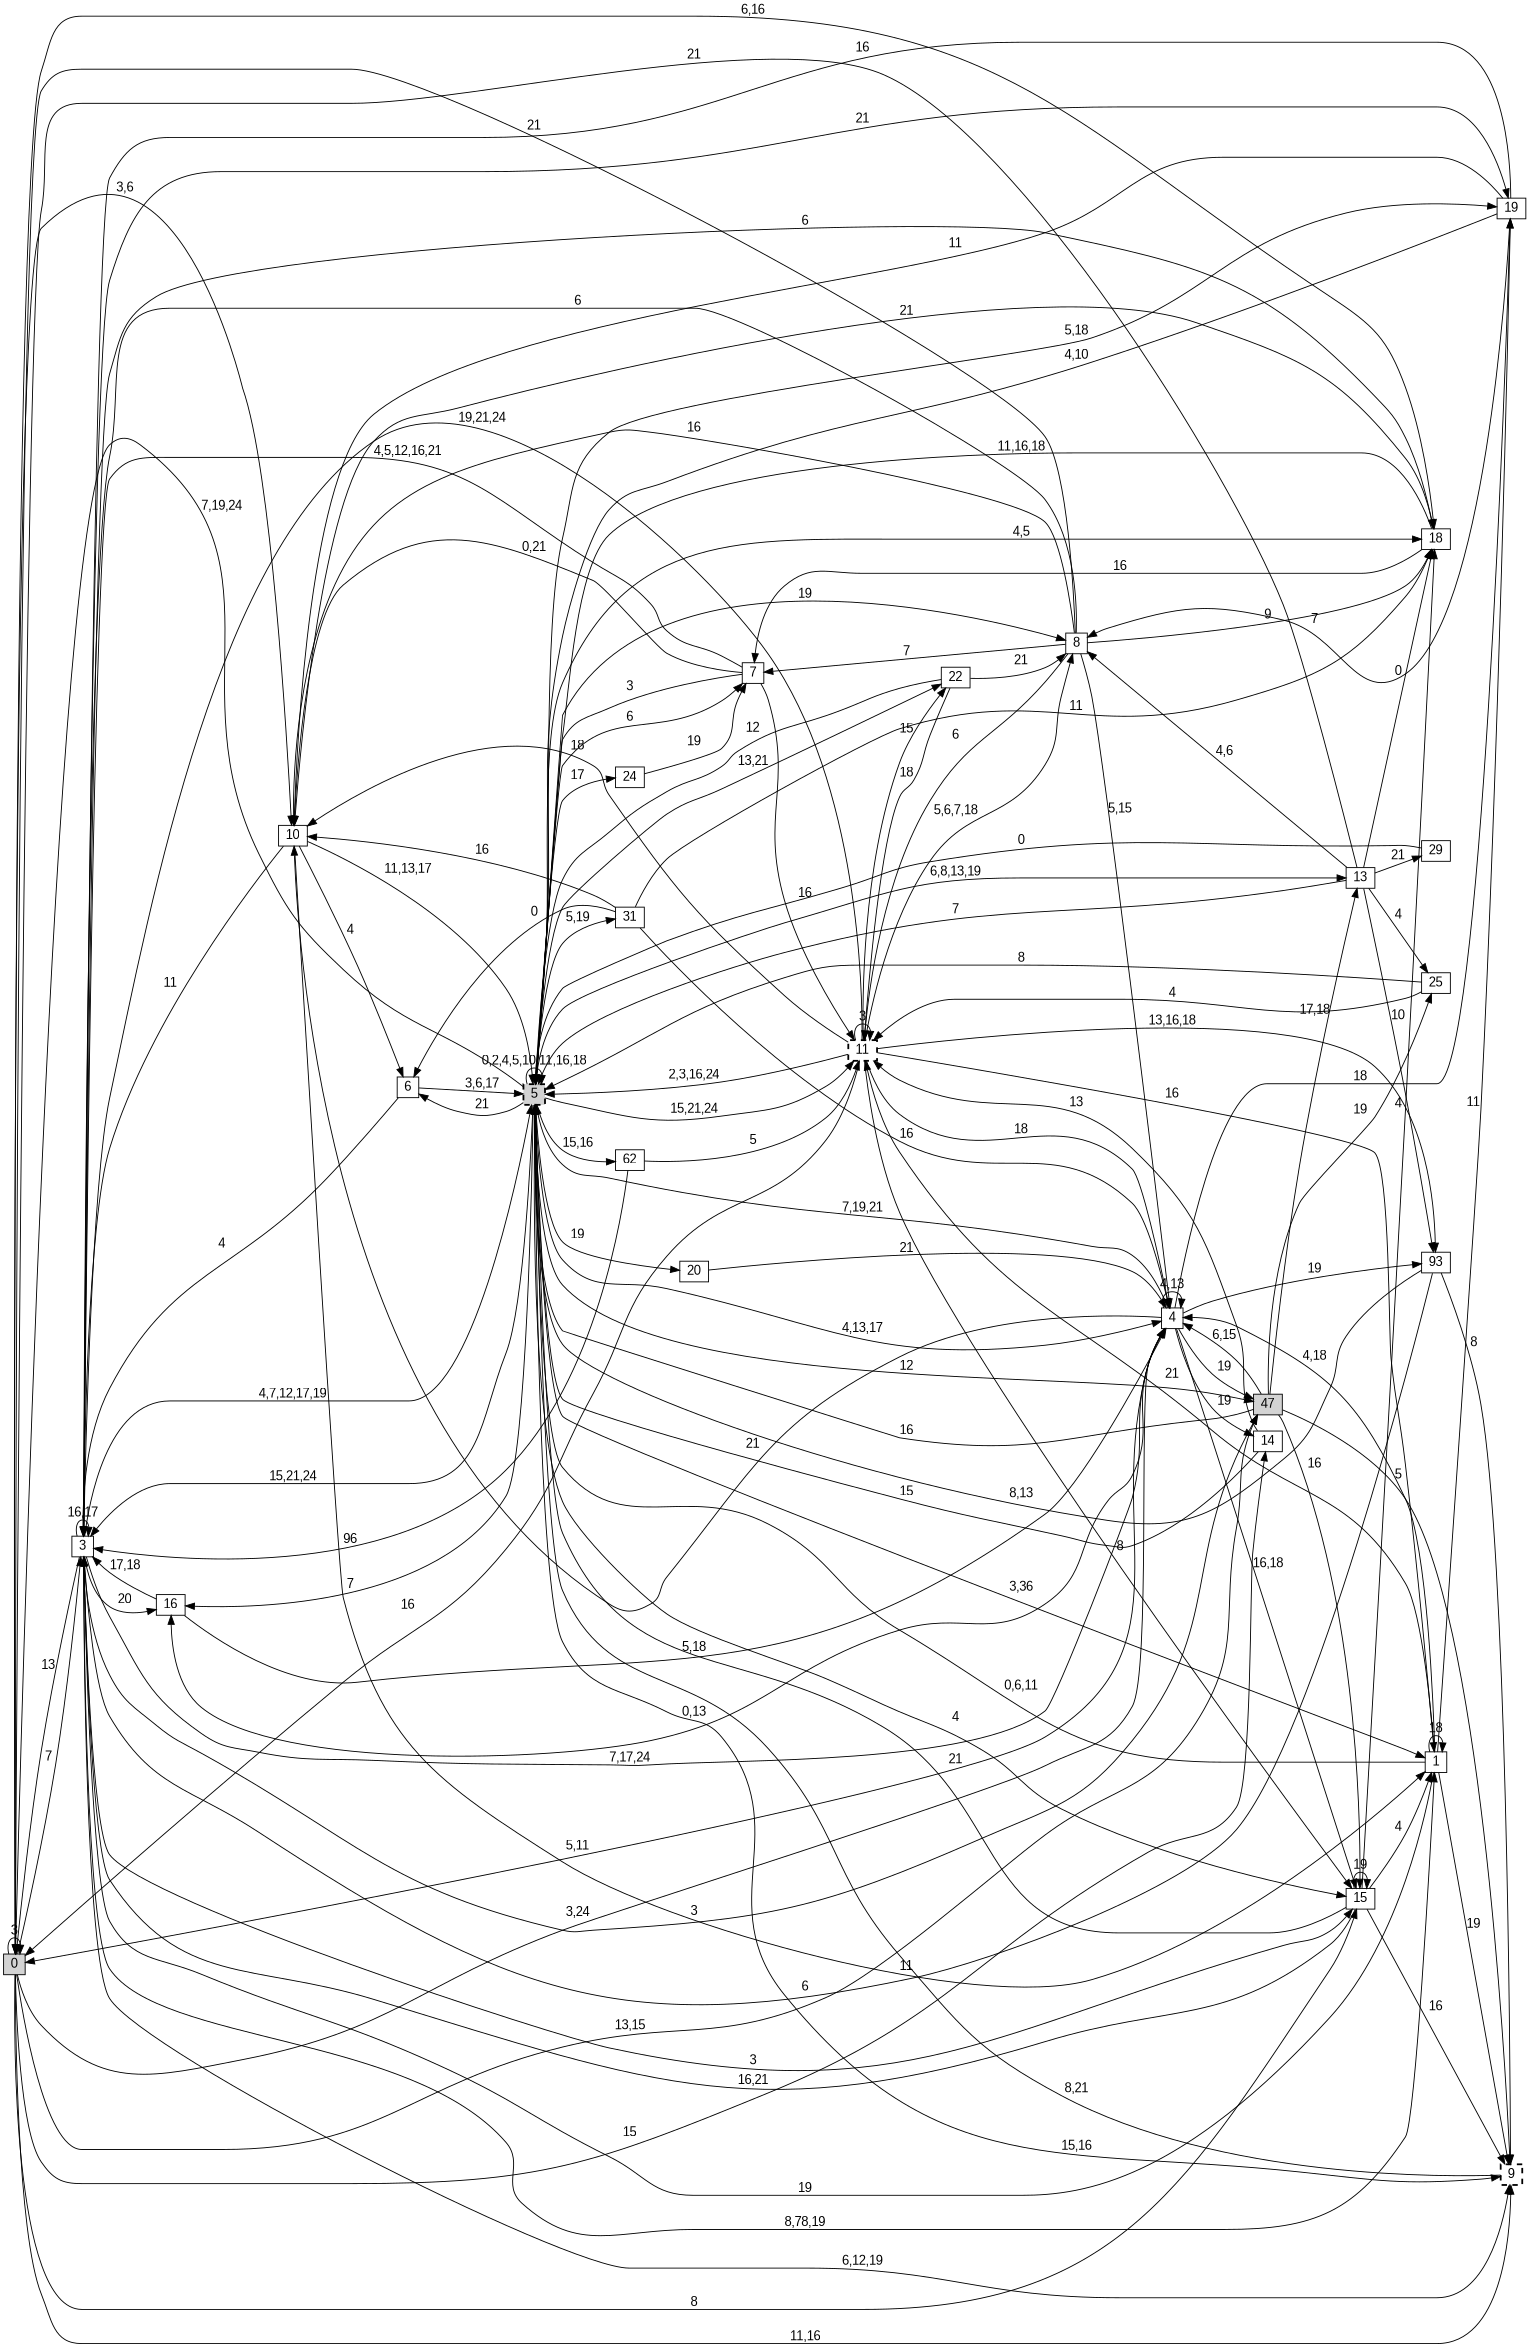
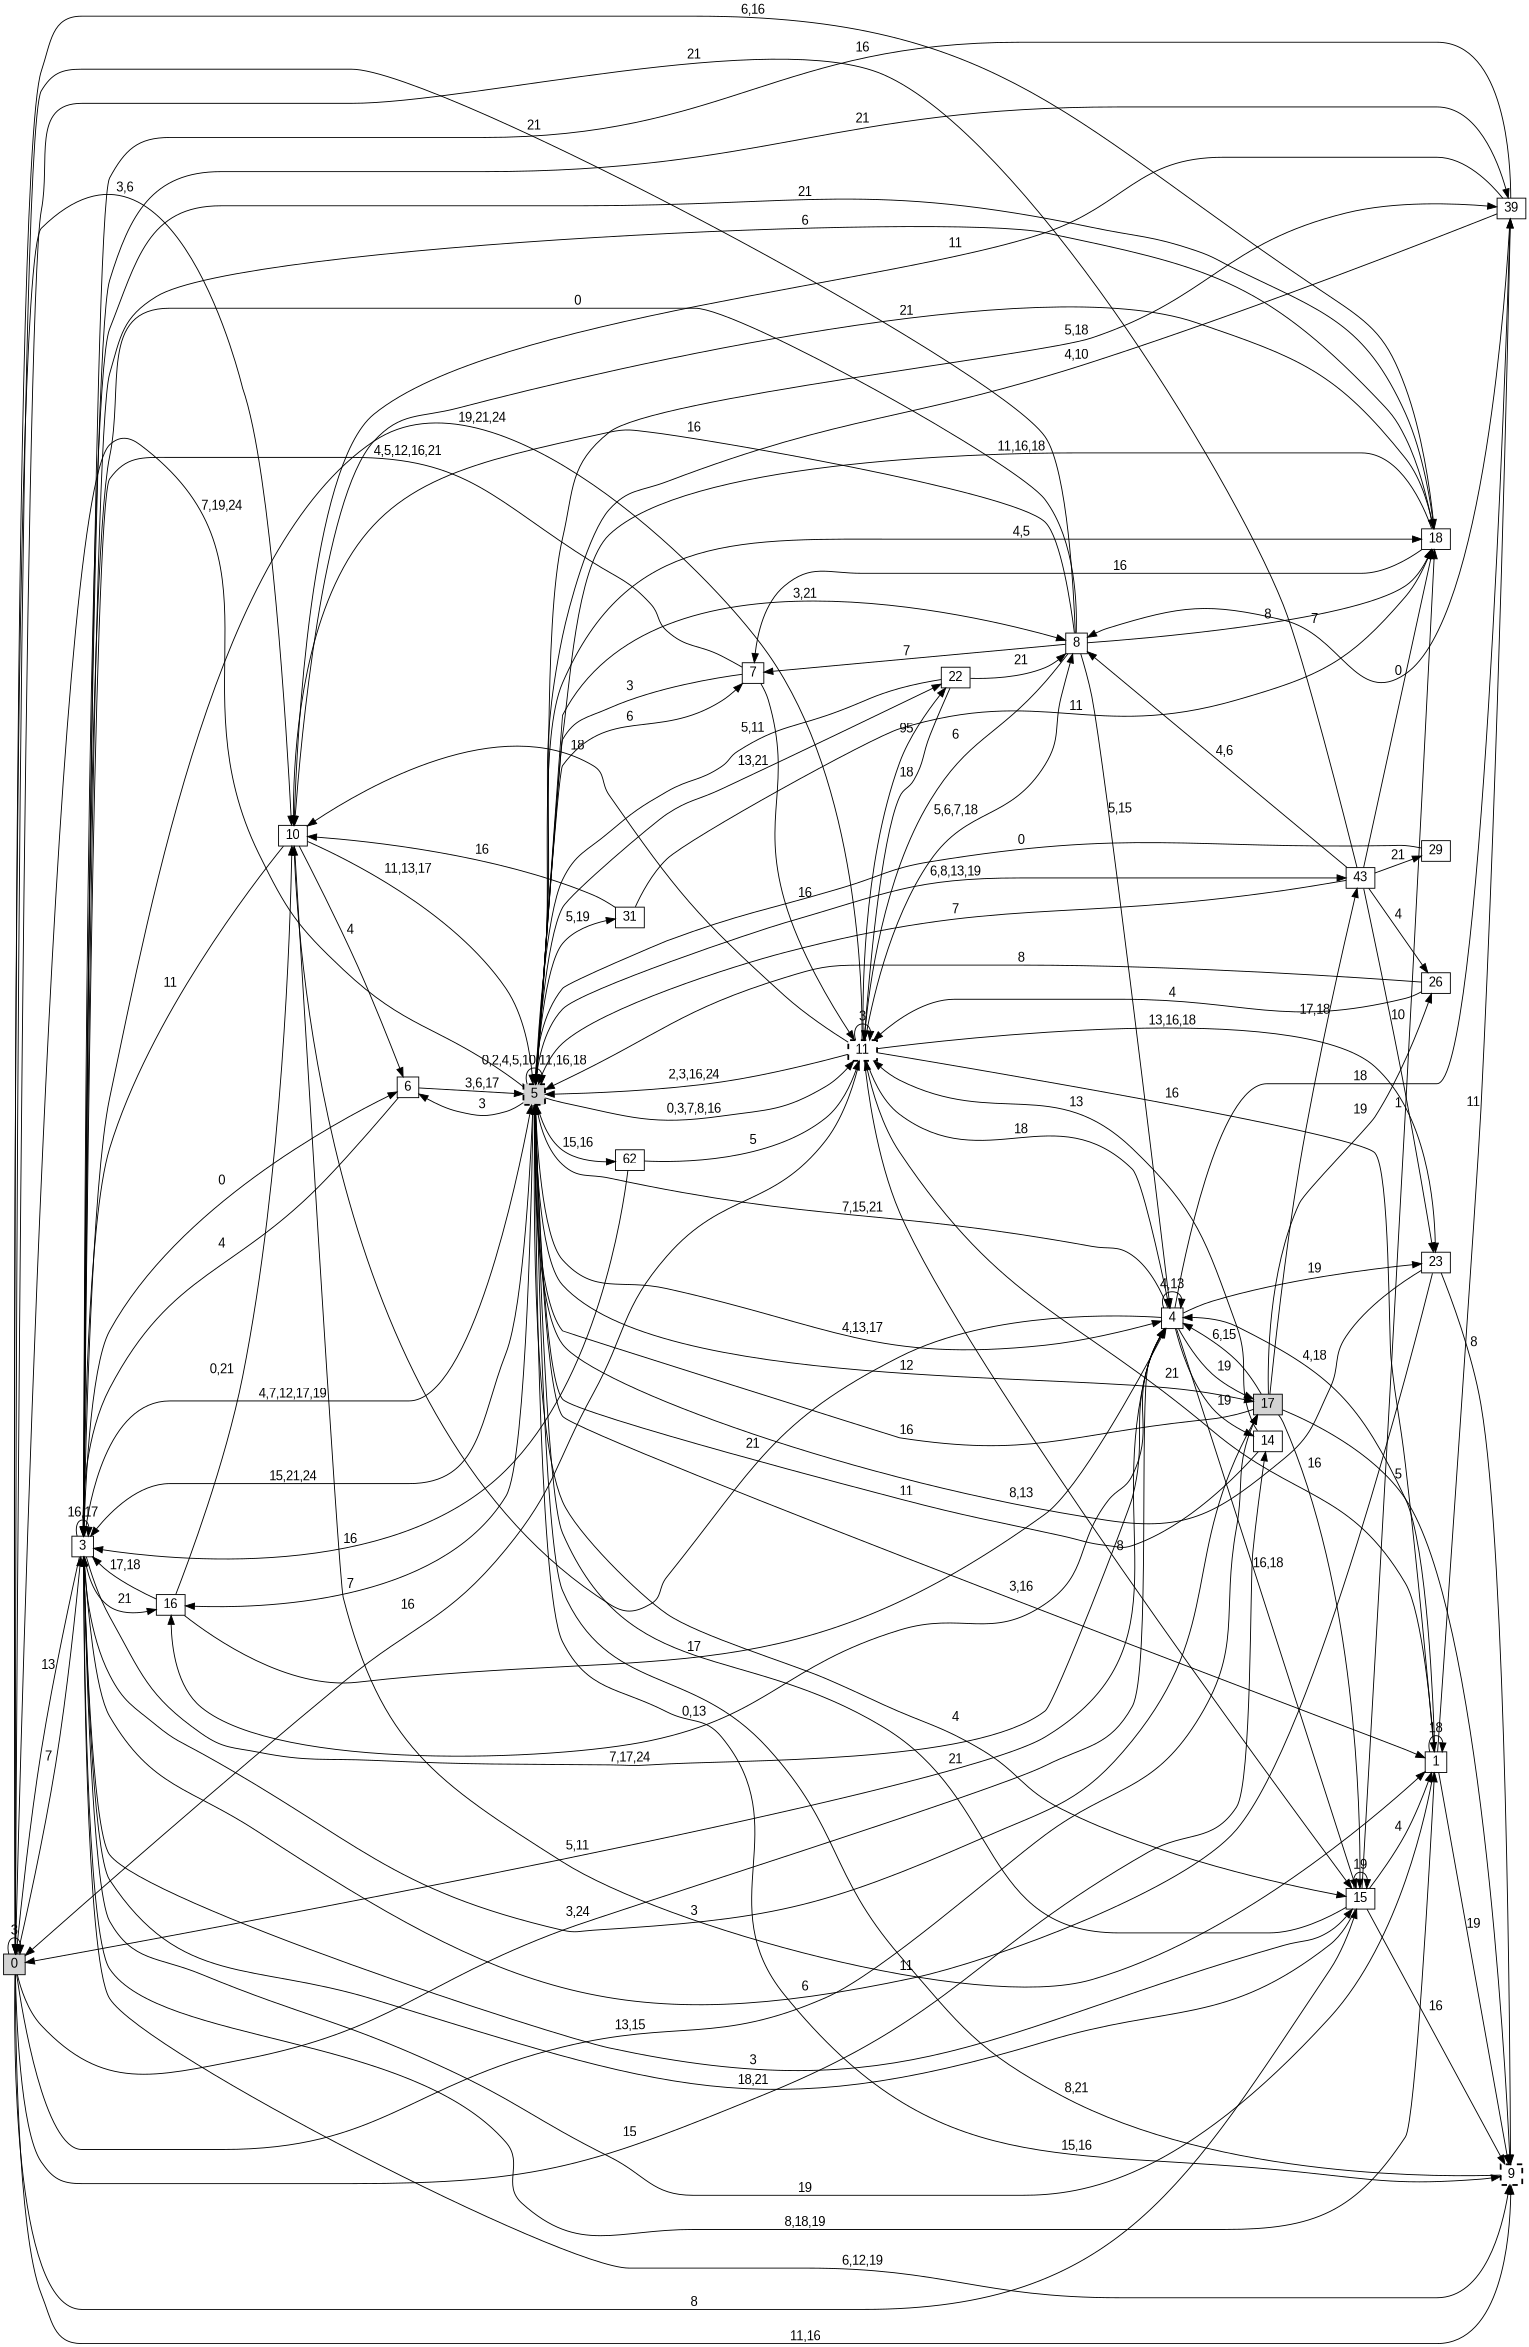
  digraph {
    rankdir=LR
    node [fontname=Arial shape=box]
    edge [fontname=Arial]
    n1 [height=0.1 label=0 style=filled width=0.1]
    n2 [height=0.1 label=3 width=0.1]
    n3 [height=0.1 label=4 width=0.1]
    n4 [height=0.1 label=9 style="bold,dashed" width=0.1]
    n5 [height=0.1 label=10 width=0.1]
    n6 [height=0.1 label=14 width=0.1]
    n7 [height=0.1 label=15 width=0.1]
-   n8 [height=0.1 label=47 style=filled width=0.1]
+   n8 [height=0.1 label=17 style=filled width=0.1]
    n9 [height=0.1 label=18 width=0.1]
    n10 [height=0.1 label=1 width=0.1]
    n11 [height=0.1 label=5 style="filled,bold,dashed" width=0.1]
-   n12 [height=0.1 label=19 width=0.1]
+   n12 [height=0.1 label=39 width=0.1]
    n13 [height=0.1 label=6 width=0.1]
    n14 [height=0.1 label=16 width=0.1]
-   n15 [height=0.1 label=93 width=0.1]
+   n15 [height=0.1 label=23 width=0.1]
    n16 [height=0.1 label=11 style="bold,dashed" width=0.1]
-   n17 [height=0.1 label=13 width=0.1]
-   n18 [height=0.1 label=25 width=0.1]
+   n17 [height=0.1 label=43 width=0.1]
+   n18 [height=0.1 label=26 width=0.1]
    n19 [height=0.1 label=7 width=0.1]
    n20 [height=0.1 label=8 width=0.1]
    n21 [height=0.1 label=62 width=0.1]
-   n22 [height=0.1 label=20 width=0.1]
    n23 [height=0.1 label=31 width=0.1]
    n24 [height=0.1 label=22 width=0.1]
-   n25 [height=0.1 label=24 width=0.1]
    n26 [height=0.1 label=29 width=0.1]
    n1 -> n1 [label=3]
    n1 -> n2 [label=7]
    n1 -> n3 [label="3,24"]
    n1 -> n4 [label="11,16"]
    n1 -> n5 [label="3,6"]
    n1 -> n6 [label=15]
    n1 -> n7 [label=8]
    n1 -> n8 [label="13,15"]
    n1 -> n9 [label="6,16"]
    n2 -> n1 [label=13]
    n2 -> n2 [label="16,17"]
    n2 -> n3 [label="7,17,24"]
    n2 -> n4 [label="6,12,19"]
    n2 -> n7 [label=3]
    n2 -> n8 [label=3]
    n2 -> n9 [label=6]
-   n2 -> n10 [label="8,78,19"]
+   n2 -> n10 [label="8,18,19"]
    n2 -> n11 [label="4,7,12,17,19"]
    n2 -> n12 [label=21]
-   n23 -> n13 [label=0]
-   n2 -> n14 [label=20]
+   n2 -> n13 [label=0]
+   n2 -> n14 [label=21]
    n3 -> n1 [label="5,11"]
    n3 -> n3 [label="4,13"]
    n3 -> n5 [label=21]
    n3 -> n6 [label=19]
    n3 -> n7 [label="16,18"]
    n3 -> n8 [label=19]
-   n3 -> n11 [label="7,19,21"]
+   n3 -> n11 [label="7,15,21"]
    n3 -> n12 [label=18]
    n3 -> n14 [label="0,13"]
    n3 -> n15 [label=19]
    n4 -> n11 [label="8,21"]
    n5 -> n2 [label=11]
    n5 -> n10 [label=11]
    n5 -> n11 [label="11,13,17"]
    n5 -> n13 [label=4]
-   n6 -> n11 [label=15]
+   n6 -> n11 [label=11]
    n6 -> n16 [label=13]
-   n7 -> n2 [label="16,21"]
+   n7 -> n2 [label="18,21"]
    n7 -> n4 [label=16]
    n7 -> n7 [label=19]
-   n7 -> n9 [label=4]
+   n7 -> n9 [label=1]
    n7 -> n10 [label=4]
    n7 -> n11 [label=21]
    n8 -> n3 [label="6,15"]
    n8 -> n4 [label=5]
    n8 -> n7 [label=16]
    n8 -> n11 [label=16]
    n8 -> n17 [label="17,18"]
    n8 -> n18 [label=19]
+   n9 -> n2 [label=21]
    n9 -> n5 [label=21]
    n9 -> n11 [label="11,16,18"]
    n9 -> n19 [label=16]
    n10 -> n2 [label=19]
    n10 -> n3 [label="4,18"]
    n10 -> n4 [label=19]
    n10 -> n10 [label=18]
-   n10 -> n11 [label="0,6,11"]
    n10 -> n12 [label=11]
    n10 -> n16 [label=21]
    n11 -> n1 [label="7,19,24"]
    n11 -> n2 [label="15,21,24"]
    n11 -> n3 [label="4,13,17"]
    n11 -> n4 [label="15,16"]
    n11 -> n7 [label=4]
    n11 -> n8 [label=12]
    n11 -> n9 [label="4,5"]
-   n11 -> n10 [label="3,36"]
+   n11 -> n10 [label="3,16"]
    n11 -> n11 [label="0,2,4,5,10,11,16,18"]
    n11 -> n12 [label="5,18"]
-   n11 -> n13 [label=21]
+   n11 -> n13 [label=3]
    n11 -> n14 [label=7]
-   n11 -> n16 [label="15,21,24"]
+   n11 -> n16 [label="0,3,7,8,16"]
    n11 -> n17 [label="6,8,13,19"]
    n11 -> n19 [label=6]
-   n11 -> n20 [label=19]
+   n11 -> n20 [label="3,21"]
    n11 -> n21 [label="15,16"]
-   n11 -> n22 [label=19]
    n11 -> n23 [label="5,19"]
    n11 -> n24 [label="13,21"]
-   n11 -> n25 [label=17]
    n12 -> n2 [label=16]
    n12 -> n5 [label=11]
    n12 -> n11 [label="4,10"]
    n12 -> n20 [label=7]
    n13 -> n2 [label=4]
    n13 -> n11 [label="3,6,17"]
    n14 -> n2 [label="17,18"]
-   n14 -> n3 [label="5,18"]
-   n19 -> n5 [label="0,21"]
+   n14 -> n3 [label=17]
+   n14 -> n5 [label="0,21"]
    n15 -> n2 [label=6]
    n15 -> n4 [label=8]
    n15 -> n11 [label="8,13"]
    n16 -> n1 [label=16]
    n16 -> n2 [label="19,21,24"]
    n16 -> n3 [label=18]
    n16 -> n5 [label=18]
    n16 -> n7 [label=8]
    n16 -> n10 [label=16]
    n16 -> n11 [label="2,3,16,24"]
    n16 -> n15 [label="13,16,18"]
    n16 -> n16 [label=3]
    n16 -> n20 [label="5,6,7,18"]
-   n16 -> n24 [label=15]
+   n16 -> n24 [label=95]
    n17 -> n1 [label=21]
    n17 -> n9 [label=0]
    n17 -> n11 [label=7]
    n17 -> n15 [label=10]
    n17 -> n18 [label=4]
    n17 -> n20 [label="4,6"]
    n17 -> n26 [label=21]
    n18 -> n11 [label=8]
    n18 -> n16 [label=4]
    n19 -> n2 [label="4,5,12,16,21"]
    n19 -> n11 [label=3]
    n19 -> n16 [label=16]
    n20 -> n1 [label=21]
-   n20 -> n2 [label=6]
+   n20 -> n2 [label=0]
    n20 -> n3 [label="5,15"]
    n20 -> n5 [label=16]
-   n20 -> n9 [label=9]
+   n20 -> n9 [label=8]
    n20 -> n16 [label=6]
    n20 -> n19 [label=7]
-   n21 -> n2 [label=96]
+   n21 -> n2 [label=16]
    n21 -> n16 [label=5]
-   n22 -> n3 [label=21]
-   n23 -> n3 [label=16]
    n23 -> n5 [label=16]
    n23 -> n9 [label=11]
-   n24 -> n11 [label=12]
+   n24 -> n11 [label="5,11"]
    n24 -> n16 [label=18]
    n24 -> n20 [label=21]
-   n25 -> n19 [label=19]
    n26 -> n11 [label=0]
  }
